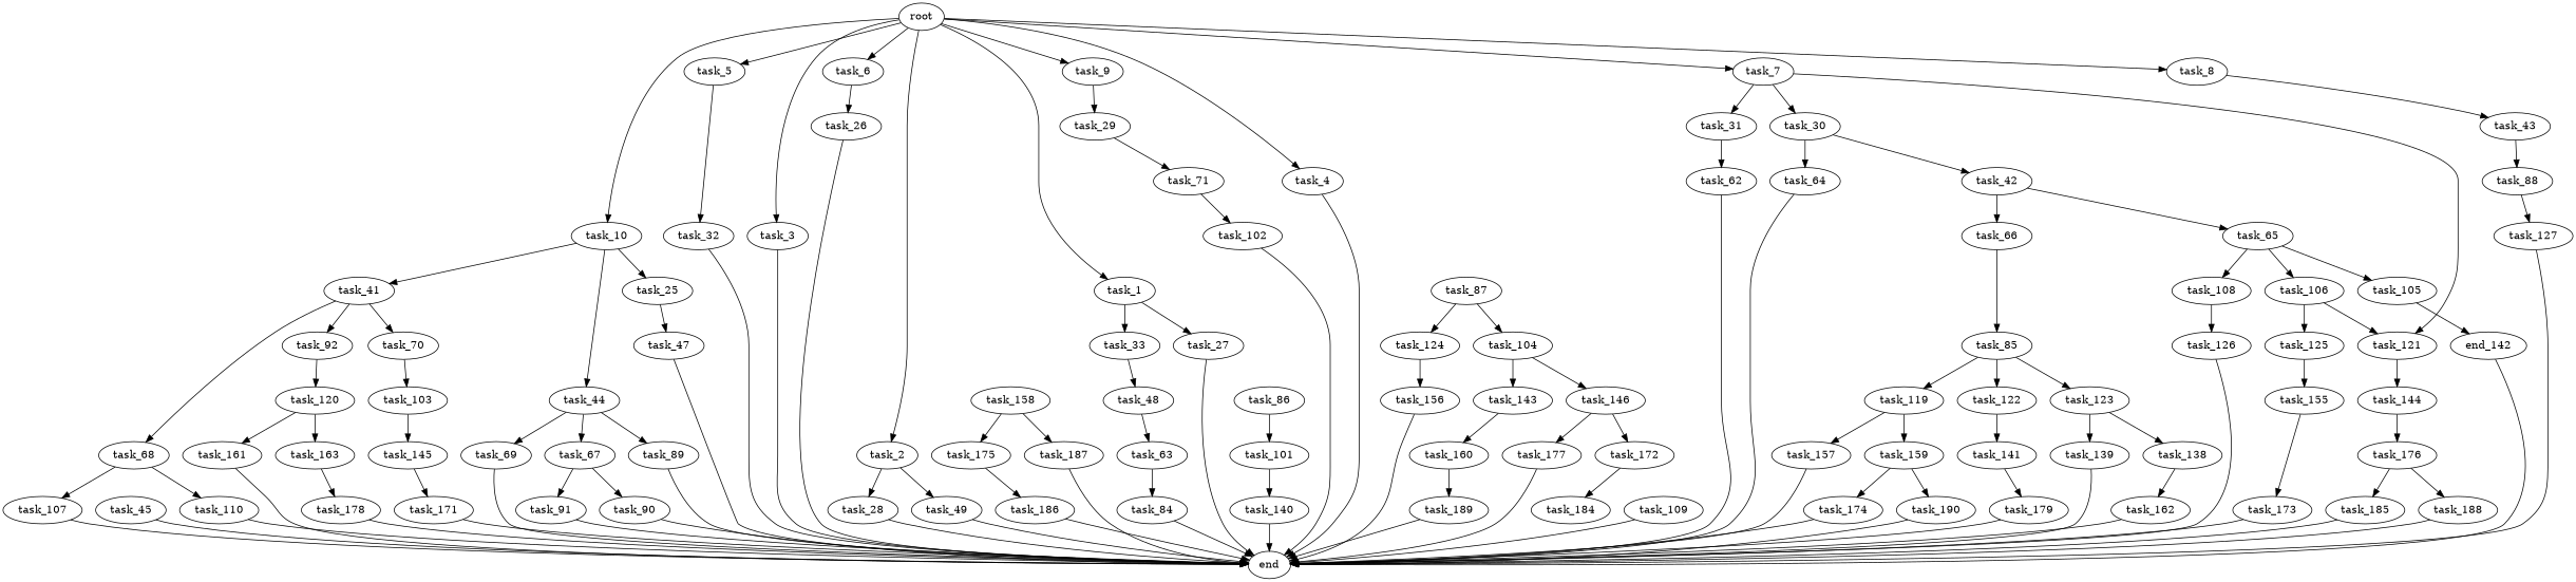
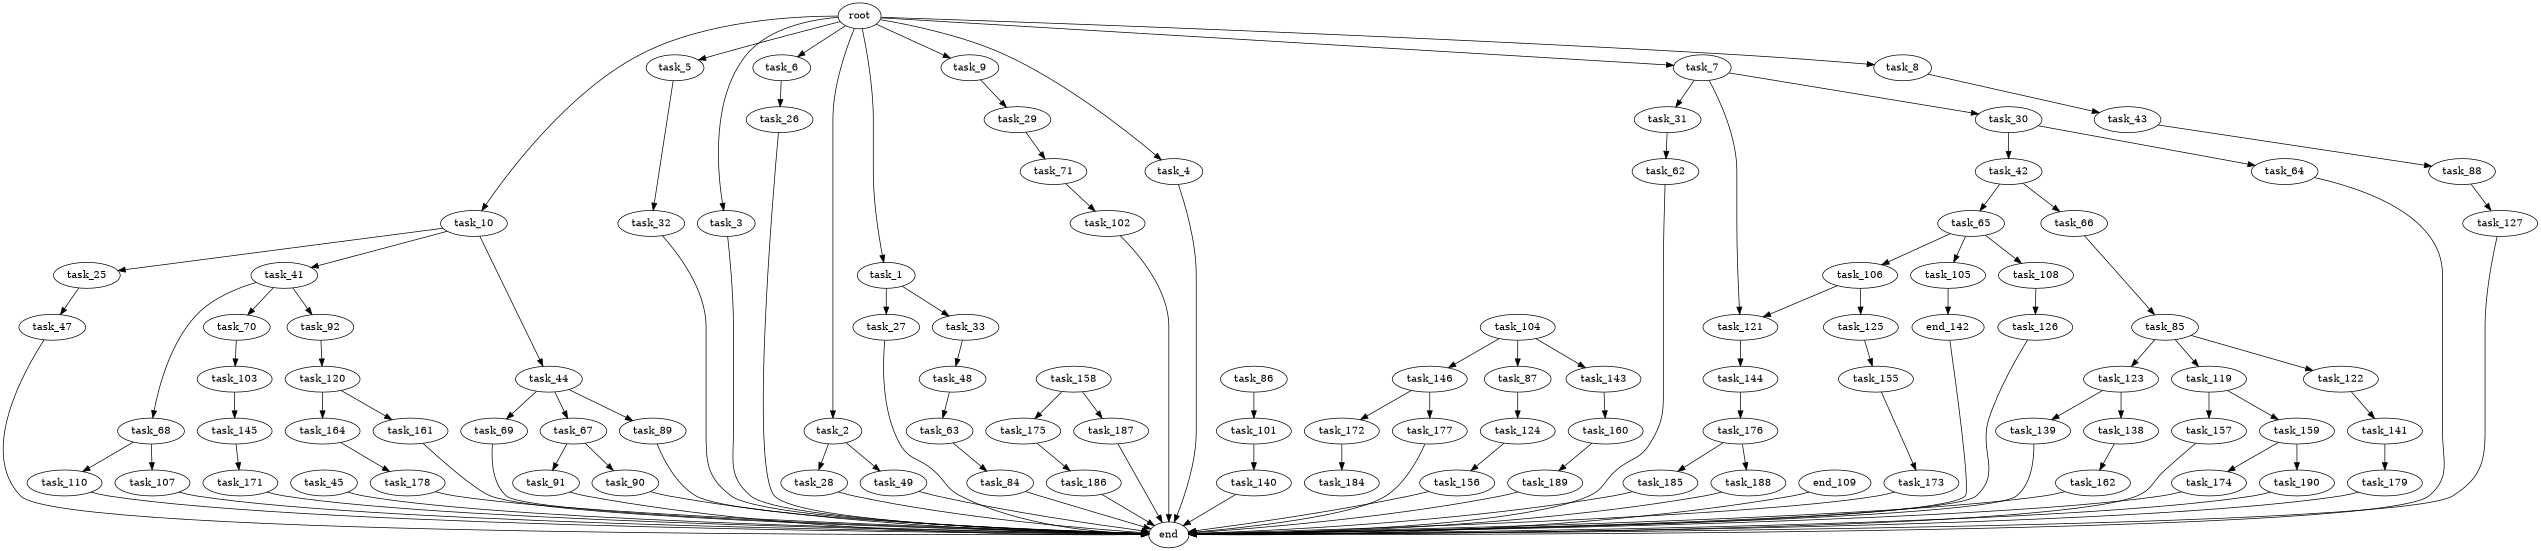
  digraph {
    task_173
    end
    task_65
    task_105
    task_106
    task_108
    n7 [label=end_142]
    task_121
    task_125
    task_126
    task_92
    task_120
-   task_163
+   task_163 [label=task_164]
    task_161
    task_45
    task_89
    task_5
    task_32
    task_47
    task_90
    task_3
    task_6
    task_26
    task_171
    task_141
    task_179
    task_158
    task_187
    task_175
    task_2
    task_49
    task_28
    task_8
    task_43
    task_88
    task_44
    task_69
    task_67
    task_91
    task_178
    task_84
    task_86
    task_101
    task_140
    task_145
    task_177
    task_33
    task_48
    task_63
    task_189
    task_138
    task_162
    task_71
    task_102
    task_160
    task_4
    task_157
    task_185
    task_176
    task_188
    task_127
-   task_109
+   task_109 [label=end_109]
    task_144
    task_10
    task_41
    task_25
    task_68
    task_70
    task_103
    task_110
    task_62
    task_9
    task_29
    task_107
    task_186
    task_124
    task_156
    task_27
    task_143
    task_66
    task_85
    task_122
    task_119
    task_123
    root
    task_7
    task_1
    task_30
    task_31
    task_155
    task_146
    task_172
    task_184
    task_42
    task_64
    task_190
    task_87
    task_104
    task_159
    task_139
    task_174
    task_173 -> end
    task_65 -> task_105
    task_65 -> task_106
    task_65 -> task_108
    task_105 -> n7
    task_106 -> task_121
    task_106 -> task_125
    task_108 -> task_126
    n7 -> end
    task_121 -> task_144
    task_125 -> task_155
    task_126 -> end
    task_92 -> task_120
    task_120 -> task_163
    task_120 -> task_161
    task_163 -> task_178
    task_161 -> end
    task_45 -> end
    task_89 -> end
    task_5 -> task_32
    task_32 -> end
    task_47 -> end
    task_90 -> end
    task_3 -> end
    task_6 -> task_26
    task_26 -> end
    task_171 -> end
    task_141 -> task_179
    task_179 -> end
    task_158 -> task_187
    task_158 -> task_175
    task_187 -> end
    task_175 -> task_186
    task_2 -> task_49
    task_2 -> task_28
    task_49 -> end
    task_28 -> end
    task_8 -> task_43
    task_43 -> task_88
    task_88 -> task_127
    task_44 -> task_89
    task_44 -> task_69
    task_44 -> task_67
    task_69 -> end
    task_67 -> task_90
    task_67 -> task_91
    task_91 -> end
    task_178 -> end
    task_84 -> end
    task_86 -> task_101
    task_101 -> task_140
    task_140 -> end
    task_145 -> task_171
    task_177 -> end
    task_33 -> task_48
    task_48 -> task_63
    task_63 -> task_84
    task_189 -> end
    task_138 -> task_162
    task_162 -> end
    task_71 -> task_102
    task_102 -> end
    task_160 -> task_189
    task_4 -> end
    task_157 -> end
    task_185 -> end
    task_176 -> task_185
    task_176 -> task_188
    task_188 -> end
    task_127 -> end
    task_109 -> end
    task_144 -> task_176
    task_10 -> task_44
    task_10 -> task_41
    task_10 -> task_25
    task_41 -> task_92
    task_41 -> task_68
    task_41 -> task_70
    task_25 -> task_47
    task_68 -> task_110
    task_68 -> task_107
    task_70 -> task_103
    task_103 -> task_145
    task_110 -> end
    task_62 -> end
    task_9 -> task_29
    task_29 -> task_71
    task_107 -> end
    task_186 -> end
    task_124 -> task_156
    task_156 -> end
    task_27 -> end
    task_143 -> task_160
    task_66 -> task_85
    task_85 -> task_122
    task_85 -> task_119
    task_85 -> task_123
    task_122 -> task_141
    task_119 -> task_157
    task_119 -> task_159
    task_123 -> task_138
    task_123 -> task_139
    root -> task_5
    root -> task_3
    root -> task_6
    root -> task_2
    root -> task_8
    root -> task_4
    root -> task_10
    root -> task_9
    root -> task_7
    root -> task_1
    task_7 -> task_121
    task_7 -> task_30
    task_7 -> task_31
    task_1 -> task_33
    task_1 -> task_27
    task_30 -> task_42
    task_30 -> task_64
    task_31 -> task_62
    task_155 -> task_173
    task_146 -> task_177
    task_146 -> task_172
    task_172 -> task_184
    task_42 -> task_65
    task_42 -> task_66
    task_64 -> end
    task_190 -> end
    task_87 -> task_124
-   task_87 -> task_104
+   task_104 -> task_87
    task_104 -> task_143
    task_104 -> task_146
    task_159 -> task_190
    task_159 -> task_174
    task_139 -> end
    task_174 -> end
  }
